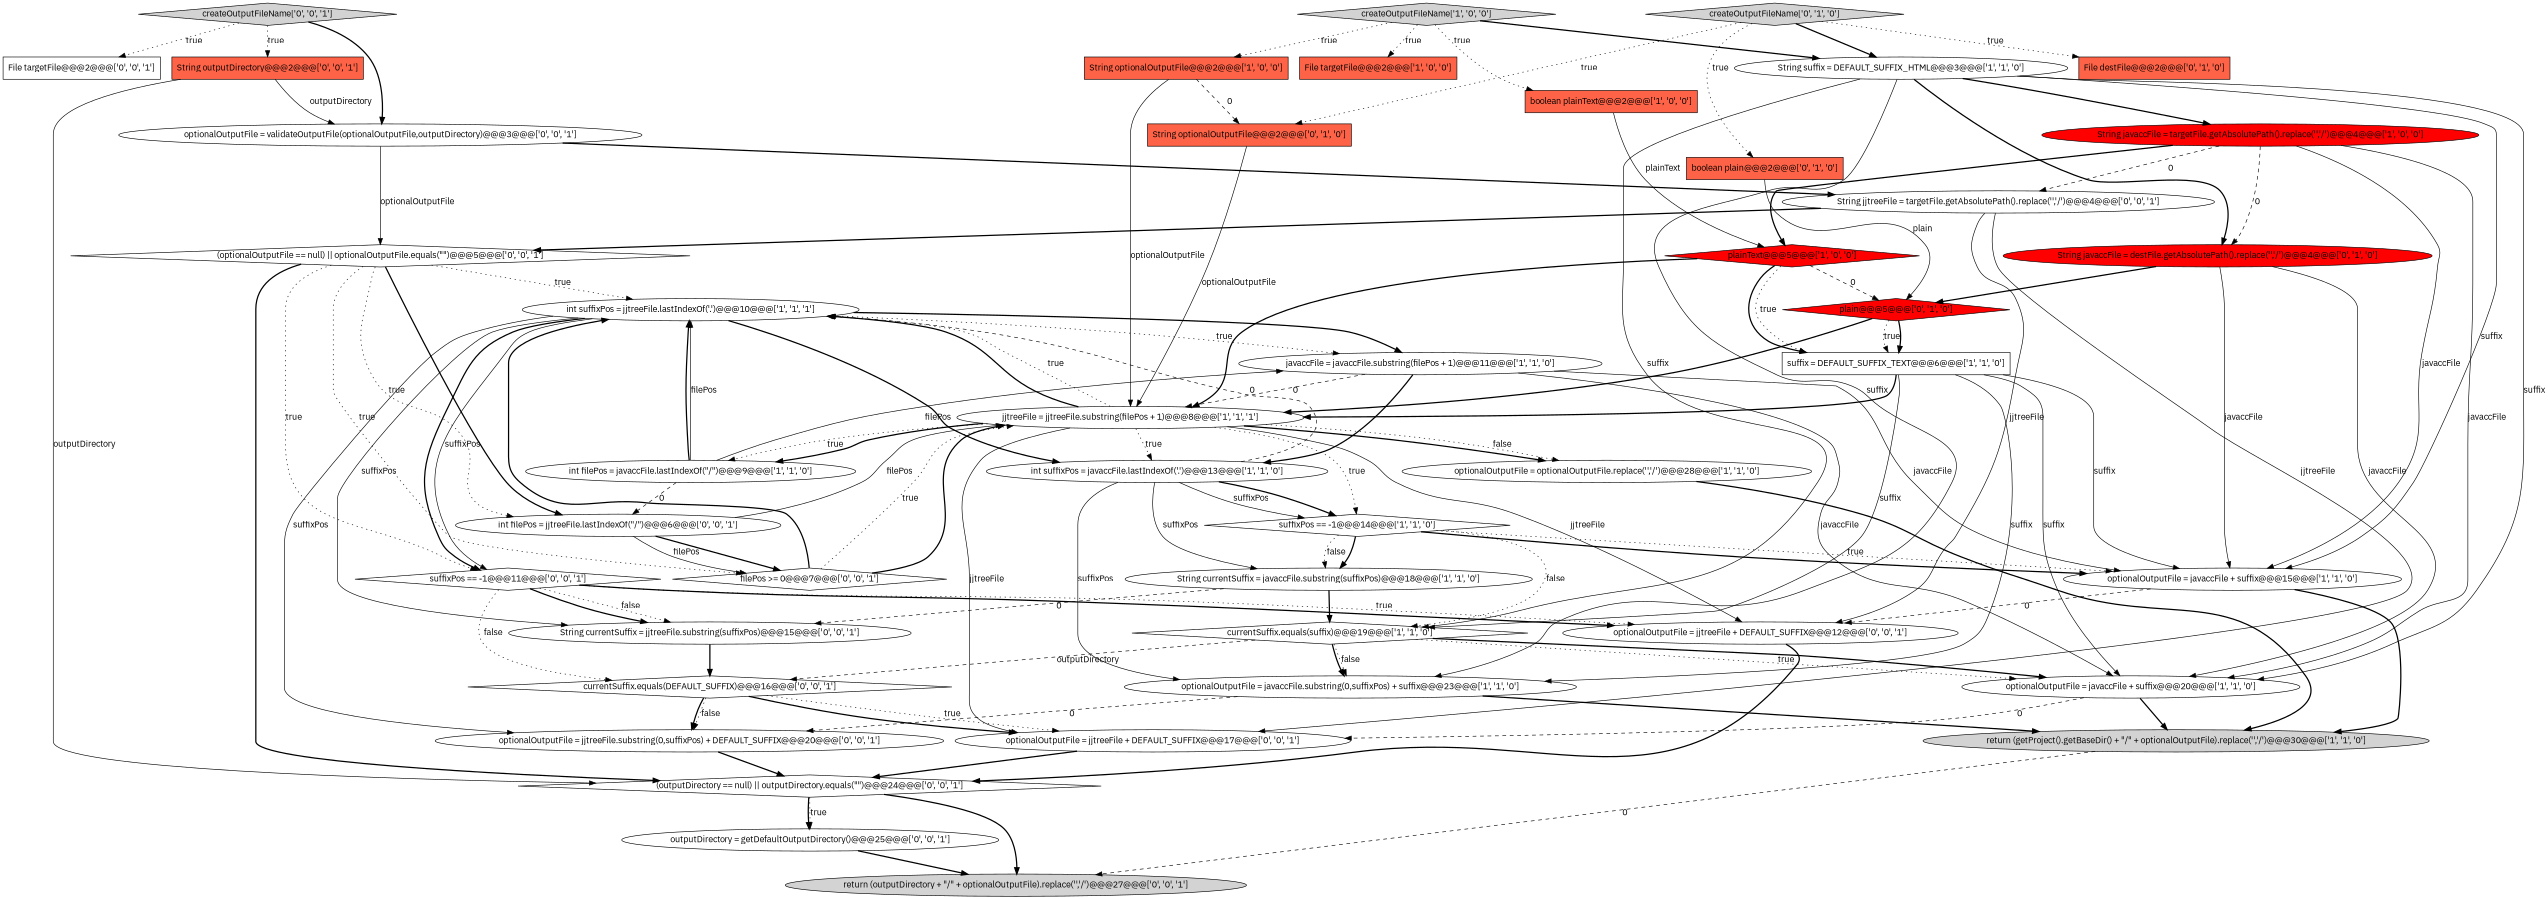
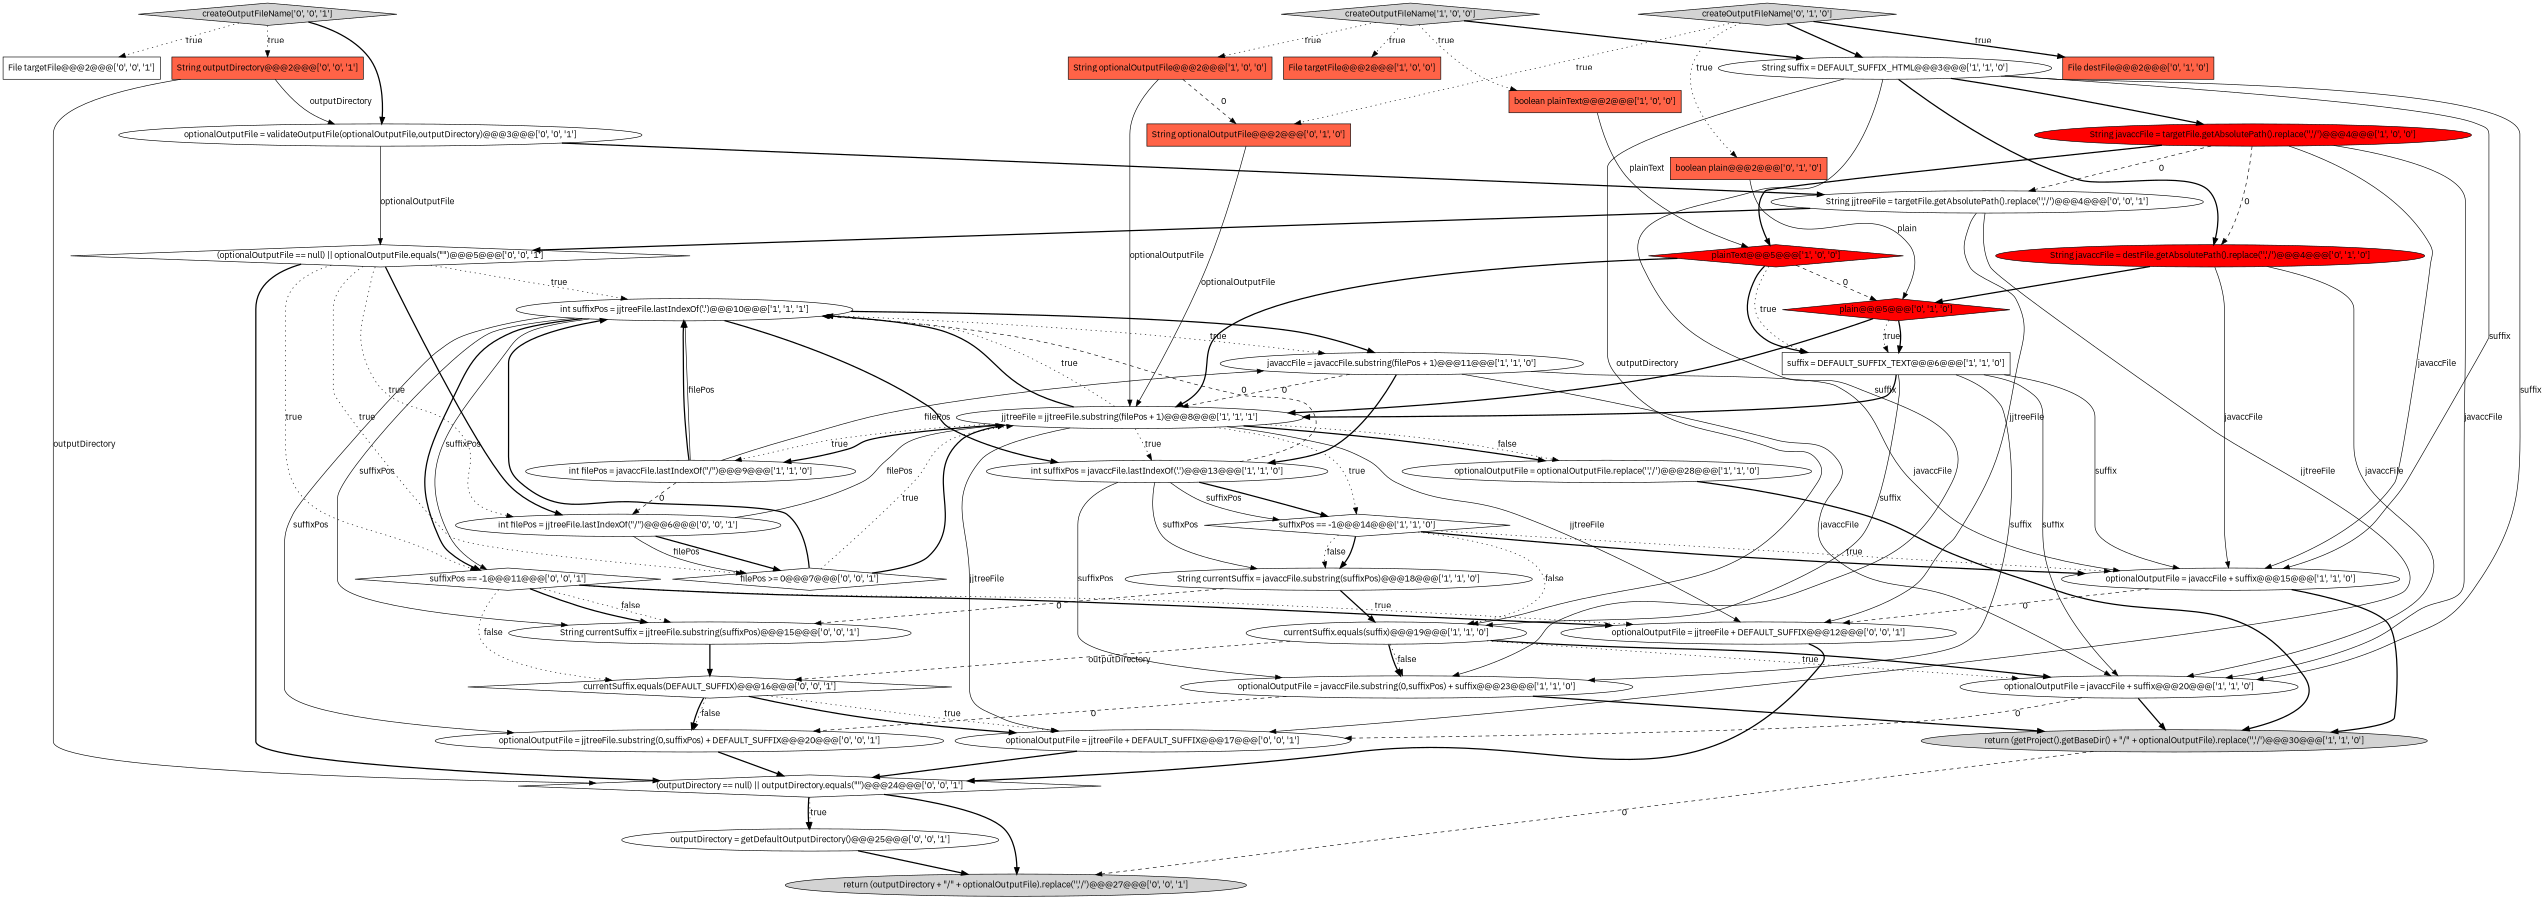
  digraph {
    fontname="IBM Plex Sans"
    node [fillcolor=white fontname="IBM Plex Sans" shape=ellipse style=filled]
    edge [fontname="IBM Plex Sans" style=bold]
    n1 [label="String jjtreeFile = targetFile.getAbsolutePath().replace('\','/')@@@4@@@['0', '0', '1']"]
    n2 [label="optionalOutputFile = jjtreeFile + DEFAULT_SUFFIX@@@17@@@['0', '0', '1']"]
    n3 [label="(optionalOutputFile == null) || optionalOutputFile.equals(\"\")@@@5@@@['0', '0', '1']" shape=diamond]
    n4 [label="optionalOutputFile = jjtreeFile + DEFAULT_SUFFIX@@@12@@@['0', '0', '1']"]
    n5 [label="(outputDirectory == null) || outputDirectory.equals(\"\")@@@24@@@['0', '0', '1']" shape=diamond]
    n6 [label="int suffixPos = jjtreeFile.lastIndexOf('.')@@@10@@@['1', '1', '1']"]
    n7 [label="suffixPos == -1@@@11@@@['0', '0', '1']" shape=diamond]
    n8 [label="int filePos = jjtreeFile.lastIndexOf(\"/\")@@@6@@@['0', '0', '1']"]
    n9 [label="filePos >= 0@@@7@@@['0', '0', '1']" shape=diamond]
    n10 [fillcolor=tomato label="File targetFile@@@2@@@['1', '0', '0']" shape=box]
    n11 [label="optionalOutputFile = javaccFile.substring(0,suffixPos) + suffix@@@23@@@['1', '1', '0']"]
    n12 [label="optionalOutputFile = jjtreeFile.substring(0,suffixPos) + DEFAULT_SUFFIX@@@20@@@['0', '0', '1']"]
    n13 [fillcolor=lightgray label="return (getProject().getBaseDir() + \"/\" + optionalOutputFile).replace('\','/')@@@30@@@['1', '1', '0']"]
    n14 [fillcolor=lightgray label="return (outputDirectory + \"/\" + optionalOutputFile).replace('\','/')@@@27@@@['0', '0', '1']"]
    n15 [label="int suffixPos = javaccFile.lastIndexOf('.')@@@13@@@['1', '1', '0']"]
    n16 [label="String currentSuffix = javaccFile.substring(suffixPos)@@@18@@@['1', '1', '0']"]
    n17 [label="suffixPos == -1@@@14@@@['1', '1', '0']" shape=diamond]
    n18 [label="String currentSuffix = jjtreeFile.substring(suffixPos)@@@15@@@['0', '0', '1']"]
    n19 [label="javaccFile = javaccFile.substring(filePos + 1)@@@11@@@['1', '1', '0']"]
-   n20 [label="currentSuffix.equals(suffix)@@@19@@@['1', '1', '0']" shape=diamond]
+   n20 [label="currentSuffix.equals(suffix)@@@19@@@['1', '1', '0']"]
    n21 [label="optionalOutputFile = javaccFile + suffix@@@15@@@['1', '1', '0']"]
    n22 [fillcolor=lightgray label="createOutputFileName['1', '0', '0']" shape=diamond]
    n23 [fillcolor=tomato label="String optionalOutputFile@@@2@@@['1', '0', '0']" shape=box]
    n24 [label="String suffix = DEFAULT_SUFFIX_HTML@@@3@@@['1', '1', '0']"]
    n25 [fillcolor=tomato label="boolean plainText@@@2@@@['1', '0', '0']" shape=box]
    n26 [fillcolor=tomato label="String optionalOutputFile@@@2@@@['0', '1', '0']" shape=box]
    n27 [label="jjtreeFile = jjtreeFile.substring(filePos + 1)@@@8@@@['1', '1', '1']"]
    n28 [label="optionalOutputFile = javaccFile + suffix@@@20@@@['1', '1', '0']"]
    n29 [fillcolor=red label="String javaccFile = destFile.getAbsolutePath().replace('\','/')@@@4@@@['0', '1', '0']"]
    n30 [fillcolor=red label="String javaccFile = targetFile.getAbsolutePath().replace('\','/')@@@4@@@['1', '0', '0']"]
    n31 [fillcolor=red label="plainText@@@5@@@['1', '0', '0']" shape=diamond]
    n32 [label="int filePos = javaccFile.lastIndexOf(\"/\")@@@9@@@['1', '1', '0']"]
    n33 [label="optionalOutputFile = optionalOutputFile.replace('\','/')@@@28@@@['1', '1', '0']"]
    n34 [label="currentSuffix.equals(DEFAULT_SUFFIX)@@@16@@@['0', '0', '1']" shape=diamond]
    n35 [label="File targetFile@@@2@@@['0', '0', '1']" shape=box]
    n36 [fillcolor=red label="plain@@@5@@@['0', '1', '0']" shape=diamond]
    n37 [label="suffix = DEFAULT_SUFFIX_TEXT@@@6@@@['1', '1', '0']" shape=box]
    n38 [label="outputDirectory = getDefaultOutputDirectory()@@@25@@@['0', '0', '1']"]
    n39 [fillcolor=tomato label="String outputDirectory@@@2@@@['0', '0', '1']" shape=box]
    n40 [label="optionalOutputFile = validateOutputFile(optionalOutputFile,outputDirectory)@@@3@@@['0', '0', '1']"]
    n41 [fillcolor=lightgray label="createOutputFileName['0', '1', '0']" shape=diamond]
    n42 [fillcolor=tomato label="boolean plain@@@2@@@['0', '1', '0']" shape=box]
    n43 [fillcolor=tomato label="File destFile@@@2@@@['0', '1', '0']" shape=box]
    n44 [fillcolor=lightgray label="createOutputFileName['0', '0', '1']" shape=diamond]
    n1 -> n2 [label=jjtreeFile style=solid]
    n1 -> n3
    n1 -> n4 [label=jjtreeFile style=solid]
    n2 -> n5
    n3 -> n5
    n3 -> n6 [label=true style=dotted]
    n3 -> n7 [label=true style=dotted]
    n3 -> n8 [label=true style=dotted]
    n3 -> n8
    n3 -> n9 [label=true style=dotted]
    n4 -> n5
    n5 -> n14
    n5 -> n38 [label=true style=dotted]
    n5 -> n38
    n6 -> n7 [label=suffixPos style=solid]
    n6 -> n7
    n6 -> n12 [label=suffixPos style=solid]
    n6 -> n15
    n6 -> n18 [label=suffixPos style=solid]
    n6 -> n19
    n6 -> n19 [label=true style=dotted]
    n7 -> n4
    n7 -> n4 [label=true style=dotted]
    n7 -> n18 [label=false style=dotted]
    n7 -> n18
    n7 -> n34 [label=false style=dotted]
    n8 -> n9
    n8 -> n9 [label=filePos style=solid]
    n8 -> n27 [label=filePos style=solid]
    n9 -> n6
    n9 -> n27
    n9 -> n27 [label=true style=dotted]
    n11 -> n12 [label=0 style=dashed]
    n11 -> n13
    n12 -> n5
    n13 -> n14 [label=0 style=dashed]
    n15 -> n6 [label=0 style=dashed]
    n15 -> n11 [label=suffixPos style=solid]
    n15 -> n16 [label=suffixPos style=solid]
    n15 -> n17
    n15 -> n17 [label=suffixPos style=solid]
    n16 -> n18 [label=0 style=dashed]
    n16 -> n20
    n17 -> n16
    n17 -> n16 [label=false style=dotted]
    n17 -> n20 [label=false style=dotted]
    n17 -> n21 [label=true style=dotted]
    n17 -> n21
    n18 -> n34
    n19 -> n15
    n19 -> n21 [label=javaccFile style=solid]
    n19 -> n27 [label=0 style=dashed]
    n19 -> n28 [label=javaccFile style=solid]
    n20 -> n11 [label=false style=dotted]
    n20 -> n11
    n20 -> n28 [label=true style=dotted]
    n20 -> n28
    n20 -> n34 [label=outputDirectory style=dashed]
    n21 -> n4 [label=0 style=dashed]
    n21 -> n13
    n22 -> n10 [label=true style=dotted]
    n22 -> n23 [label=true style=dotted]
    n22 -> n24
    n22 -> n25 [label=true style=dotted]
    n23 -> n26 [label=0 style=dashed]
    n23 -> n27 [label=optionalOutputFile style=solid]
    n24 -> n11 [label=suffix style=solid]
-   n24 -> n20 [label=suffix style=solid]
+   n24 -> n20 [label=outputDirectory style=solid]
    n24 -> n21 [label=suffix style=solid]
    n24 -> n28 [label=suffix style=solid]
    n24 -> n29
    n24 -> n30
    n25 -> n31 [label=plainText style=solid]
    n26 -> n27 [label=optionalOutputFile style=solid]
    n27 -> n2 [label=jjtreeFile style=solid]
    n27 -> n4 [label=jjtreeFile style=solid]
    n27 -> n6
    n27 -> n6 [label=true style=dotted]
    n27 -> n15 [label=true style=dotted]
    n27 -> n17 [label=true style=dotted]
    n27 -> n32 [label=true style=dotted]
    n27 -> n32
    n27 -> n33
    n27 -> n33 [label=false style=dotted]
    n28 -> n2 [label=0 style=dashed]
    n28 -> n13
    n29 -> n21 [label=javaccFile style=solid]
    n29 -> n28 [label=javaccFile style=solid]
    n29 -> n36
    n30 -> n1 [label=0 style=dashed]
    n30 -> n21 [label=javaccFile style=solid]
    n30 -> n28 [label=javaccFile style=solid]
    n30 -> n29 [label=0 style=dashed]
    n30 -> n31
    n31 -> n27
    n31 -> n36 [label=0 style=dashed]
    n31 -> n37 [label=true style=dotted]
    n31 -> n37
    n32 -> n6 [label=filePos style=solid]
    n32 -> n6
    n32 -> n8 [label=0 style=dashed]
    n32 -> n19 [label=filePos style=solid]
    n33 -> n13
    n34 -> n2 [label=true style=dotted]
    n34 -> n2
    n34 -> n12
    n34 -> n12 [label=false style=dotted]
    n36 -> n27
    n36 -> n37 [label=true style=dotted]
    n36 -> n37
    n37 -> n11 [label=suffix style=solid]
    n37 -> n20 [label=suffix style=solid]
    n37 -> n21 [label=suffix style=solid]
    n37 -> n27
    n37 -> n28 [label=suffix style=solid]
    n38 -> n14
    n39 -> n5 [label=outputDirectory style=solid]
    n39 -> n40 [label=outputDirectory style=solid]
    n40 -> n1
    n40 -> n3 [label=optionalOutputFile style=solid]
    n41 -> n24
    n41 -> n26 [label=true style=dotted]
    n41 -> n42 [label=true style=dotted]
-   n41 -> n43 [label=true style=dotted]
+   n41 -> n43 [label=true]
    n42 -> n36 [label=plain style=solid]
    n44 -> n35 [label=true style=dotted]
    n44 -> n39 [label=true style=dotted]
    n44 -> n40
  }
